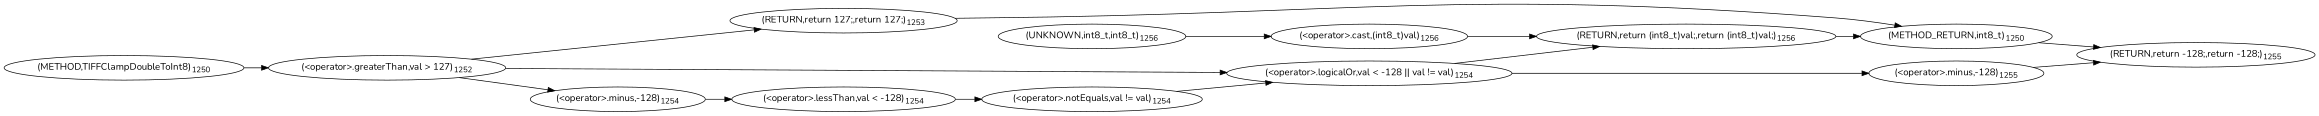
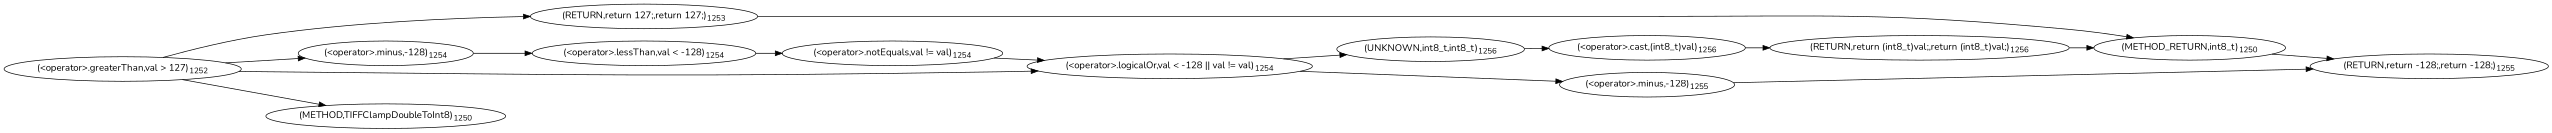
  digraph {
    fontname=Nunito
    rankdir=LR
    node [fontname=Nunito]
    edge [fontname=Nunito]
    n1 [label=<(RETURN,return (int8_t)val;,return (int8_t)val;)<SUB>1256</SUB>>]
    n2 [label=<(METHOD_RETURN,int8_t)<SUB>1250</SUB>>]
    n3 [label=<(RETURN,return -128;,return -128;)<SUB>1255</SUB>>]
    n4 [label=<(&lt;operator&gt;.greaterThan,val &gt; 127)<SUB>1252</SUB>>]
    n5 [label=<(RETURN,return 127;,return 127;)<SUB>1253</SUB>>]
    n6 [label=<(&lt;operator&gt;.minus,-128)<SUB>1254</SUB>>]
    n7 [label=<(&lt;operator&gt;.logicalOr,val &lt; -128 || val != val)<SUB>1254</SUB>>]
    n8 [label=<(&lt;operator&gt;.lessThan,val &lt; -128)<SUB>1254</SUB>>]
    n9 [label=<(UNKNOWN,int8_t,int8_t)<SUB>1256</SUB>>]
    n10 [label=<(&lt;operator&gt;.minus,-128)<SUB>1255</SUB>>]
    n11 [label=<(&lt;operator&gt;.cast,(int8_t)val)<SUB>1256</SUB>>]
    n12 [label=<(&lt;operator&gt;.notEquals,val != val)<SUB>1254</SUB>>]
    n13 [label=<(METHOD,TIFFClampDoubleToInt8)<SUB>1250</SUB>>]
    n1 -> n2
    n2 -> n3
    n4 -> n5
    n4 -> n6
    n4 -> n7
    n5 -> n2
    n6 -> n8
-   n7 -> n1
+   n7 -> n9
    n7 -> n10
    n8 -> n12
    n9 -> n11
    n10 -> n3
    n11 -> n1
    n12 -> n7
-   n13 -> n4
+   n4 -> n13
  }
